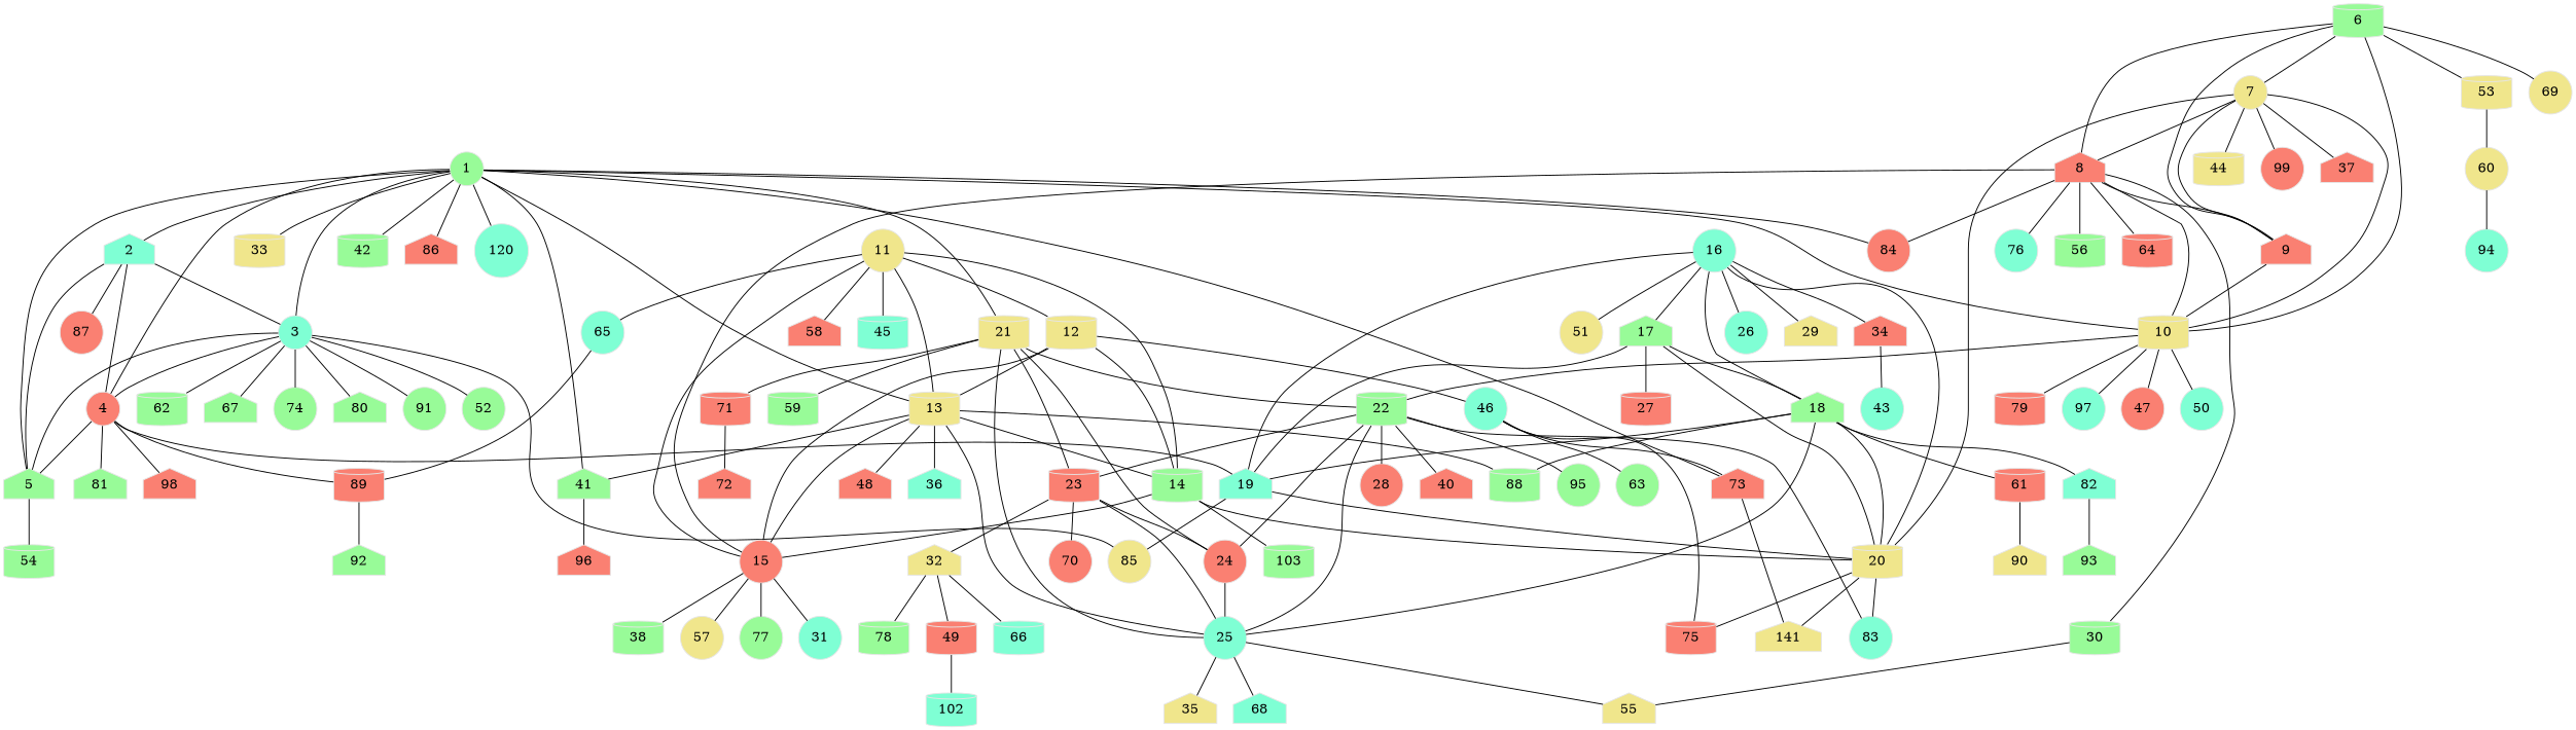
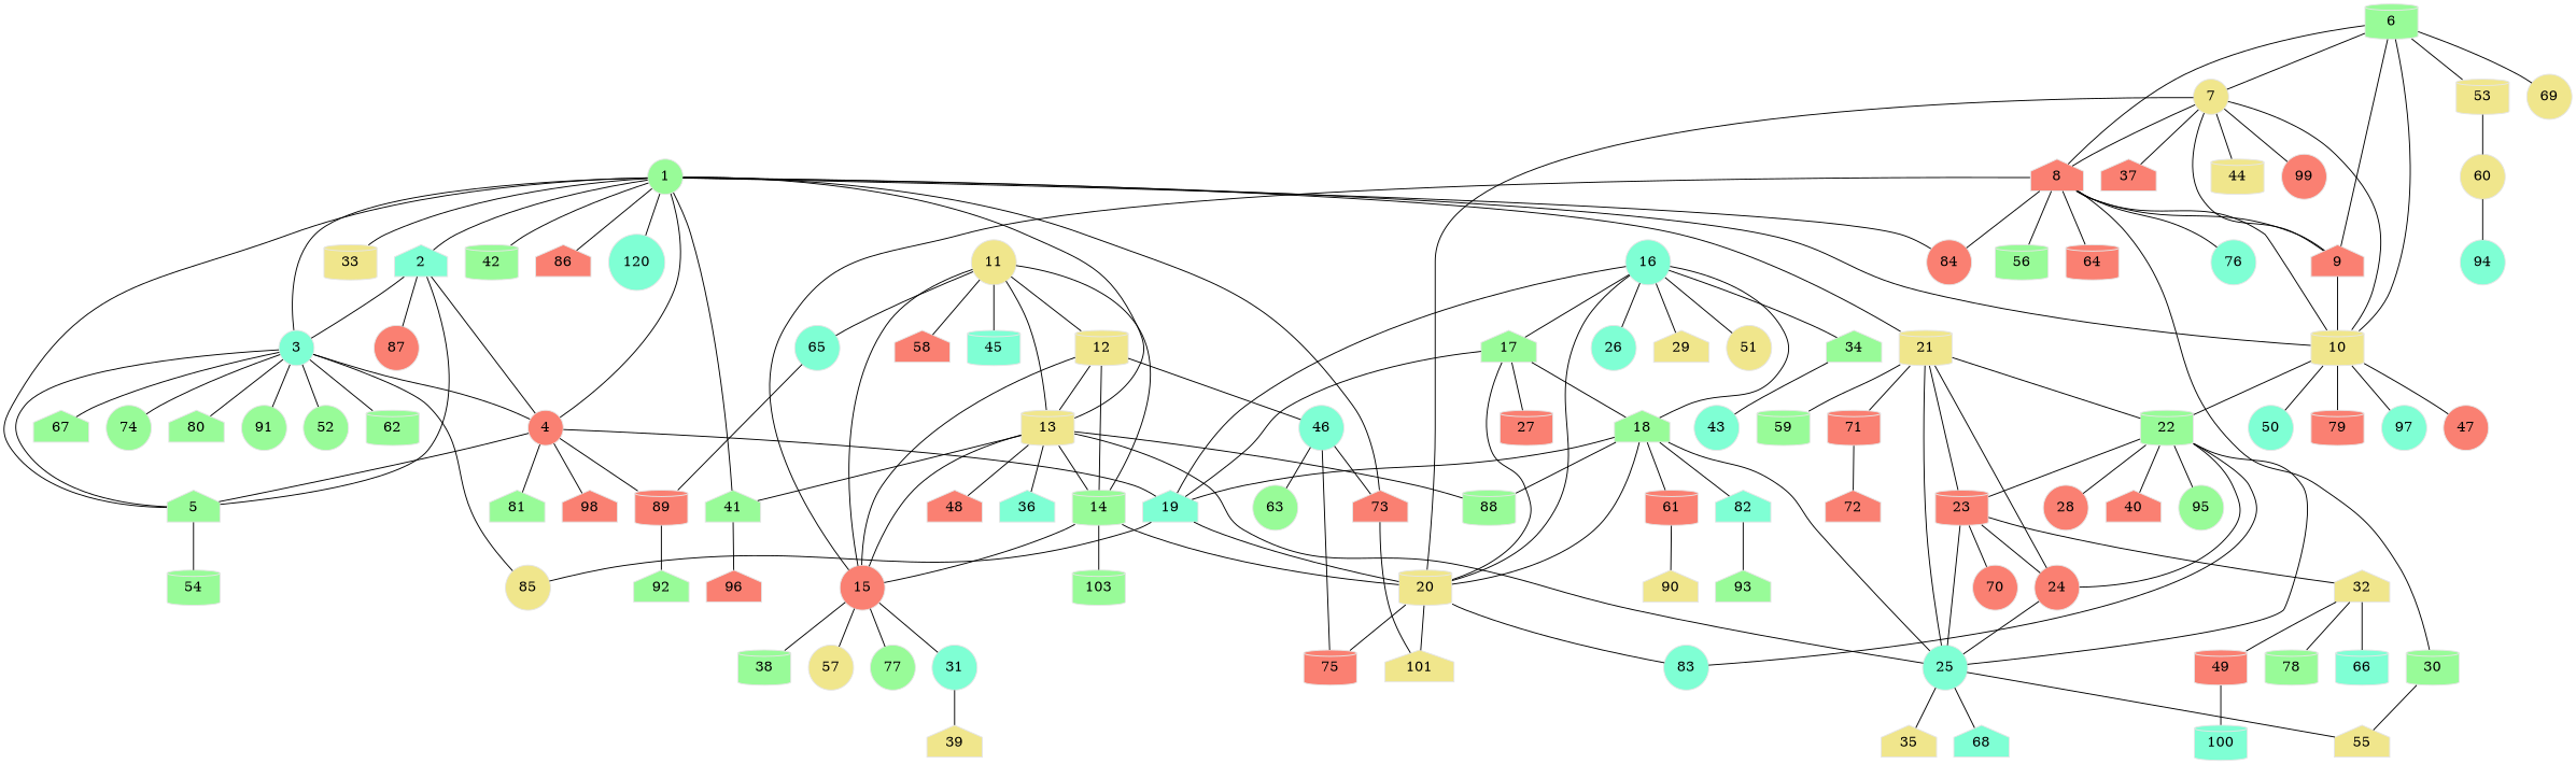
  graph {
    node [color=gray90 fillcolor=palegreen shape=circle style=filled]
    2 [fillcolor=aquamarine shape=house]
    1
    3 [fillcolor=aquamarine]
    4 [fillcolor=salmon]
    5 [shape=house]
    10 [fillcolor=khaki shape=cylinder]
    13 [fillcolor=khaki shape=cylinder]
    21 [fillcolor=khaki shape=cylinder]
    33 [fillcolor=khaki shape=cylinder]
    41 [shape=house]
    42 [shape=cylinder]
    73 [fillcolor=salmon shape=house]
    84 [fillcolor=salmon]
    86 [fillcolor=salmon shape=house]
    n15 [fillcolor=aquamarine label=120]
    87 [fillcolor=salmon]
    52
    62 [shape=cylinder]
    67 [shape=house]
    74
    80 [shape=house]
    85 [fillcolor=khaki]
    91
    19 [fillcolor=aquamarine shape=house]
    81 [shape=house]
    89 [fillcolor=salmon shape=cylinder]
    98 [fillcolor=salmon shape=house]
    54 [shape=cylinder]
    22 [shape=cylinder]
    47 [fillcolor=salmon]
    50 [fillcolor=aquamarine]
    79 [fillcolor=salmon shape=cylinder]
    97 [fillcolor=aquamarine]
    15 [fillcolor=salmon]
    14 [shape=cylinder]
    25 [fillcolor=aquamarine]
    36 [fillcolor=aquamarine shape=house]
    48 [fillcolor=salmon shape=house]
    88 [shape=cylinder]
    23 [fillcolor=salmon shape=cylinder]
    24 [fillcolor=salmon]
    59 [shape=cylinder]
    71 [fillcolor=salmon shape=cylinder]
    96 [fillcolor=salmon shape=house]
-   101 [fillcolor=khaki shape=house label=141]
+   101 [fillcolor=khaki shape=house]
    20 [fillcolor=khaki shape=cylinder]
    92 [shape=house]
    6 [shape=cylinder]
    7 [fillcolor=khaki]
    8 [fillcolor=salmon shape=house]
    9 [fillcolor=salmon shape=house]
    53 [fillcolor=khaki shape=cylinder]
    69 [fillcolor=khaki]
    37 [fillcolor=salmon shape=house]
    44 [fillcolor=khaki shape=cylinder]
    99 [fillcolor=salmon]
    30 [shape=cylinder]
    56 [shape=cylinder]
    64 [fillcolor=salmon shape=cylinder]
    76 [fillcolor=aquamarine]
    60 [fillcolor=khaki]
    75 [fillcolor=salmon shape=cylinder]
    83 [fillcolor=aquamarine]
    31 [fillcolor=aquamarine]
    38 [shape=cylinder]
    57 [fillcolor=khaki]
    77
    55 [fillcolor=khaki shape=house]
    28 [fillcolor=salmon]
    40 [fillcolor=salmon shape=house]
    95
    11 [fillcolor=khaki]
    12 [fillcolor=khaki shape=cylinder]
    45 [fillcolor=aquamarine shape=cylinder]
    58 [fillcolor=salmon shape=house]
    65 [fillcolor=aquamarine]
    46 [fillcolor=aquamarine]
    103 [shape=cylinder]
    63
    35 [fillcolor=khaki shape=house]
    68 [fillcolor=aquamarine shape=house]
+   39 [fillcolor=khaki shape=house]
    16 [fillcolor=aquamarine]
    17 [shape=house]
    18 [shape=house]
    26 [fillcolor=aquamarine]
    29 [fillcolor=khaki shape=house]
-   34 [fillcolor=salmon shape=house]
+   34 [shape=house]
    51 [fillcolor=khaki]
    27 [fillcolor=salmon shape=cylinder]
    61 [fillcolor=salmon shape=cylinder]
    82 [fillcolor=aquamarine shape=house]
    43 [fillcolor=aquamarine]
    90 [fillcolor=khaki shape=house]
    93 [shape=house]
    32 [fillcolor=khaki shape=house]
    70 [fillcolor=salmon]
    72 [fillcolor=salmon shape=house]
    49 [fillcolor=salmon shape=cylinder]
    66 [fillcolor=aquamarine shape=cylinder]
    78 [shape=cylinder]
-   102 [fillcolor=aquamarine shape=cylinder]
+   102 [fillcolor=aquamarine shape=cylinder label=100]
    94 [fillcolor=aquamarine]
    2 -- 3
    2 -- 4
    2 -- 5
    2 -- 87
    1 -- 2
    1 -- 3
    1 -- 4
    1 -- 5
    1 -- 10
    1 -- 13
    1 -- 21
    1 -- 33
    1 -- 41
    1 -- 42
    1 -- 73
    1 -- 84
    1 -- 86
    1 -- n15
    3 -- 4
    3 -- 5
    3 -- 52
    3 -- 62
    3 -- 67
    3 -- 74
    3 -- 80
    3 -- 85
    3 -- 91
    4 -- 5
    4 -- 19
    4 -- 81
    4 -- 89
    4 -- 98
    5 -- 54
    10 -- 22
    10 -- 47
    10 -- 50
    10 -- 79
    10 -- 97
    13 -- 41
    13 -- 15
    13 -- 14
    13 -- 25
    13 -- 36
    13 -- 48
    13 -- 88
    21 -- 22
    21 -- 25
    21 -- 23
    21 -- 24
    21 -- 59
    21 -- 71
    41 -- 96
    73 -- 101
    19 -- 85
    19 -- 20
    89 -- 92
    22 -- 25
    22 -- 23
    22 -- 24
    22 -- 83
    22 -- 28
    22 -- 40
    22 -- 95
    15 -- 31
    15 -- 38
    15 -- 57
    15 -- 77
    14 -- 15
    14 -- 20
    14 -- 103
    25 -- 55
    25 -- 35
    25 -- 68
    23 -- 25
    23 -- 24
    23 -- 32
    23 -- 70
    24 -- 25
    71 -- 72
    20 -- 101
    20 -- 75
    20 -- 83
    6 -- 10
    6 -- 7
    6 -- 8
    6 -- 9
    6 -- 53
    6 -- 69
    7 -- 10
    7 -- 20
    7 -- 8
    7 -- 9
    7 -- 37
    7 -- 44
    7 -- 99
    8 -- 10
    8 -- 84
    8 -- 15
    8 -- 9
    8 -- 30
    8 -- 56
    8 -- 64
    8 -- 76
    9 -- 10
    53 -- 60
    30 -- 55
    60 -- 94
+   31 -- 39
    11 -- 13
    11 -- 15
    11 -- 14
    11 -- 12
    11 -- 45
    11 -- 58
    11 -- 65
    12 -- 13
    12 -- 15
    12 -- 14
    12 -- 46
    65 -- 89
    46 -- 73
    46 -- 75
    46 -- 63
    16 -- 19
    16 -- 20
    16 -- 17
    16 -- 18
    16 -- 26
    16 -- 29
    16 -- 34
    16 -- 51
    17 -- 19
    17 -- 20
    17 -- 18
    17 -- 27
    18 -- 19
    18 -- 25
    18 -- 88
    18 -- 20
    18 -- 61
    18 -- 82
    34 -- 43
    61 -- 90
    82 -- 93
    32 -- 49
    32 -- 66
    32 -- 78
    49 -- 102
  }
